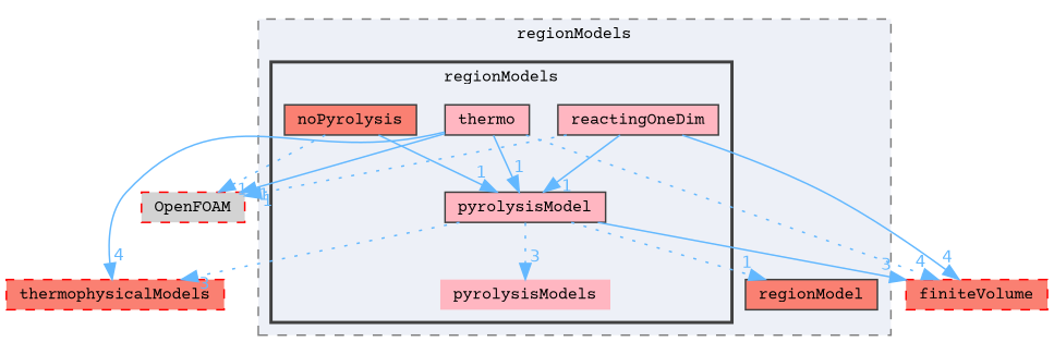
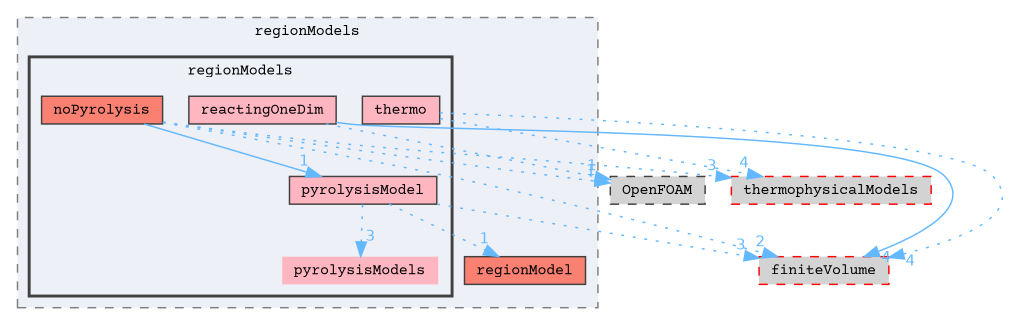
  digraph {
    compound=true
    fontname="Courier Prime"
    node [fillcolor=lightpink fontname="Courier Prime" fontsize=10 shape=box style=filled color=grey25]
    edge [color=steelblue1 fontcolor=steelblue1 fontname="Courier Prime" fontsize=10 headlabel=1 labeldistance=1.5 labelfontname=Helvetica labelfontsize=10 style=dotted]
    n1 [height=0.2 label=pyrolysisModels shape=plaintext width=0.4 color=""]
    n2 [fillcolor=salmon height=0.2 label=noPyrolysis width=0.4]
    n3 [height=0.2 label=pyrolysisModel width=0.4]
    n4 [height=0.2 label=reactingOneDim width=0.4]
    n5 [height=0.2 label=thermo width=0.4]
    n6 [fillcolor=salmon height=0.2 label=regionModel width=0.4]
-   n7 [color=red fillcolor=salmon height=0.2 label=thermophysicalModels style="filled,dashed" width=0.4]
-   n8 [color=red fillcolor=salmon height=0.2 label=finiteVolume style="filled,dashed" width=0.4]
-   n9 [color=red fillcolor=lightgrey height=0.2 label=OpenFOAM style="filled,dashed" width=0.4]
+   n7 [color=red fillcolor=lightgrey height=0.2 label=thermophysicalModels style="filled,dashed" width=0.4]
+   n8 [color=red fillcolor=lightgrey height=0.2 label=finiteVolume style="filled,dashed" width=0.4]
+   n9 [fillcolor=lightgrey height=0.2 label=OpenFOAM style="filled,dashed" width=0.4]
    subgraph cluster_1 {
      bgcolor="#edf0f7"
      fontsize=10
      label=regionModels
      pencolor=grey50
      style="filled,dashed"
      n6
      subgraph cluster_2 {
        bgcolor="#edf0f7"
        fontsize=10
        label=regionModels
        pencolor=grey25
        style="filled,bold"
        n1
        n2
        n3
        n4
        n5
      }
    }
    n2 -> n3 [style=solid]
-   n3 -> n7 [headlabel=3]
+   n2 -> n7 [headlabel=3]
+   n2 -> n8 [headlabel=2]
    n2 -> n9
    n3 -> n1 [headlabel=3]
    n3 -> n6
-   n3 -> n8 [headlabel=3 style=solid]
-   n4 -> n3 [style=solid]
+   n3 -> n8 [headlabel=3]
    n4 -> n8 [headlabel=4 style=solid]
    n4 -> n9
-   n5 -> n3 [style=solid]
-   n5 -> n7 [headlabel=4 style=solid]
+   n5 -> n7 [headlabel=4]
    n5 -> n8 [headlabel=4]
-   n5 -> n9 [style=solid]
  }
